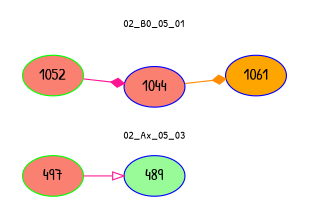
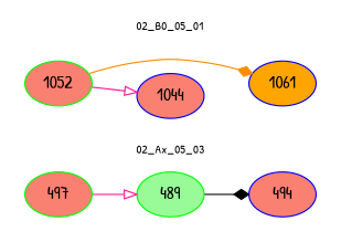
  digraph {
    fontname="Patrick Hand"
    rankdir=LR
    node [color=blue fillcolor=salmon fontname="Patrick Hand" style=filled]
    edge [arrowhead=onormal color=deeppink fontname="Patrick Hand"]
    n1 [color=green label=497]
-   n2 [fillcolor=palegreen label=489]
+   n2 [color=green fillcolor=palegreen label=489]
+   n3 [label=494]
    n4 [color=green label=1052]
    n5 [label=1044]
    n6 [fillcolor=orange label=1061]
    subgraph cluster_1 {
      color=white
      fontsize=10
      label="02_Ax_05_03"
      n1
      n2
+     n3
    }
    subgraph cluster_2 {
      color=white
      fontsize=10
      label="02_B0_05_01"
      n4
      n5
      n6
    }
    n1 -> n2
-   n4 -> n5 [arrowhead=diamond]
-   n5 -> n6 [arrowhead=diamond color=darkorange]
+   n2 -> n3 [arrowhead=diamond color=black]
+   n4 -> n5
+   n4 -> n6 [arrowhead=diamond color=darkorange]
  }
